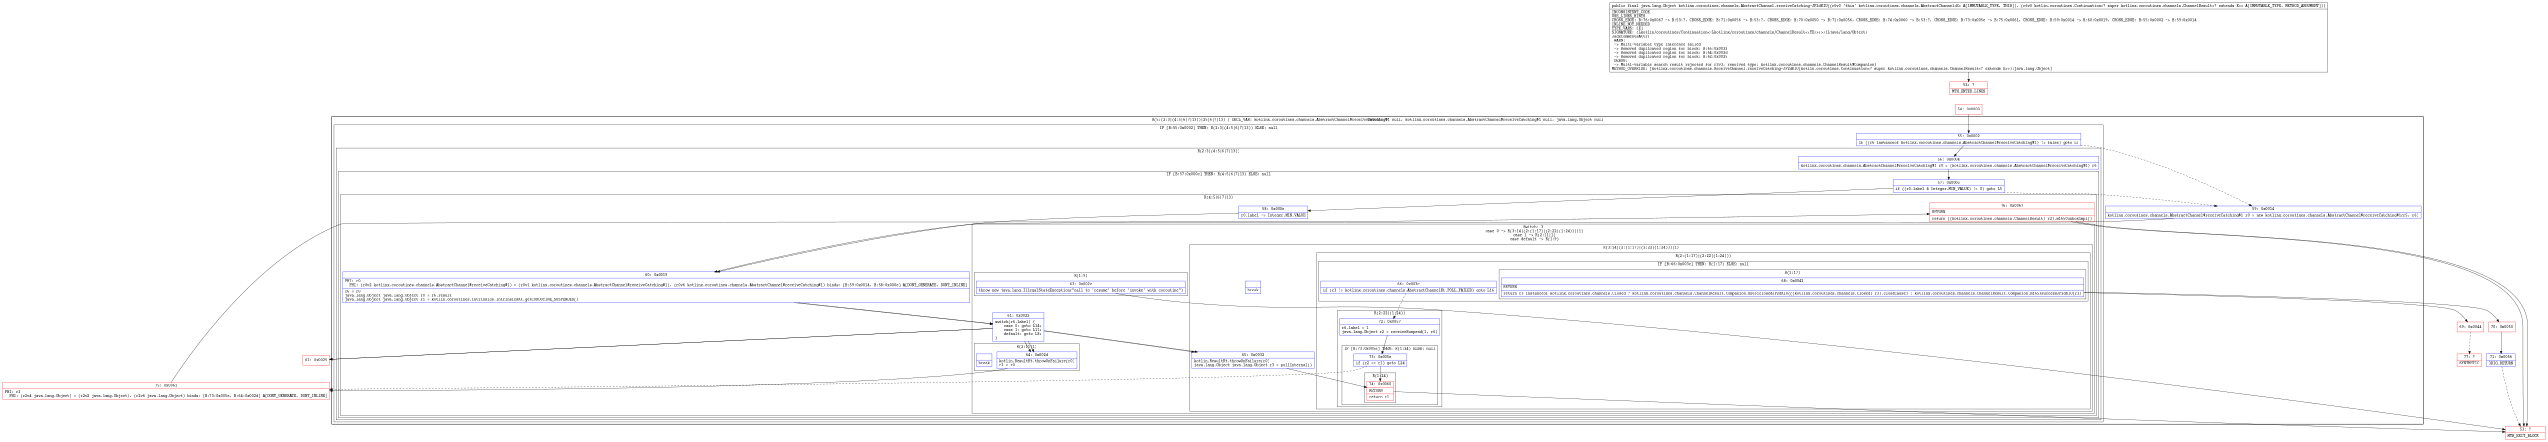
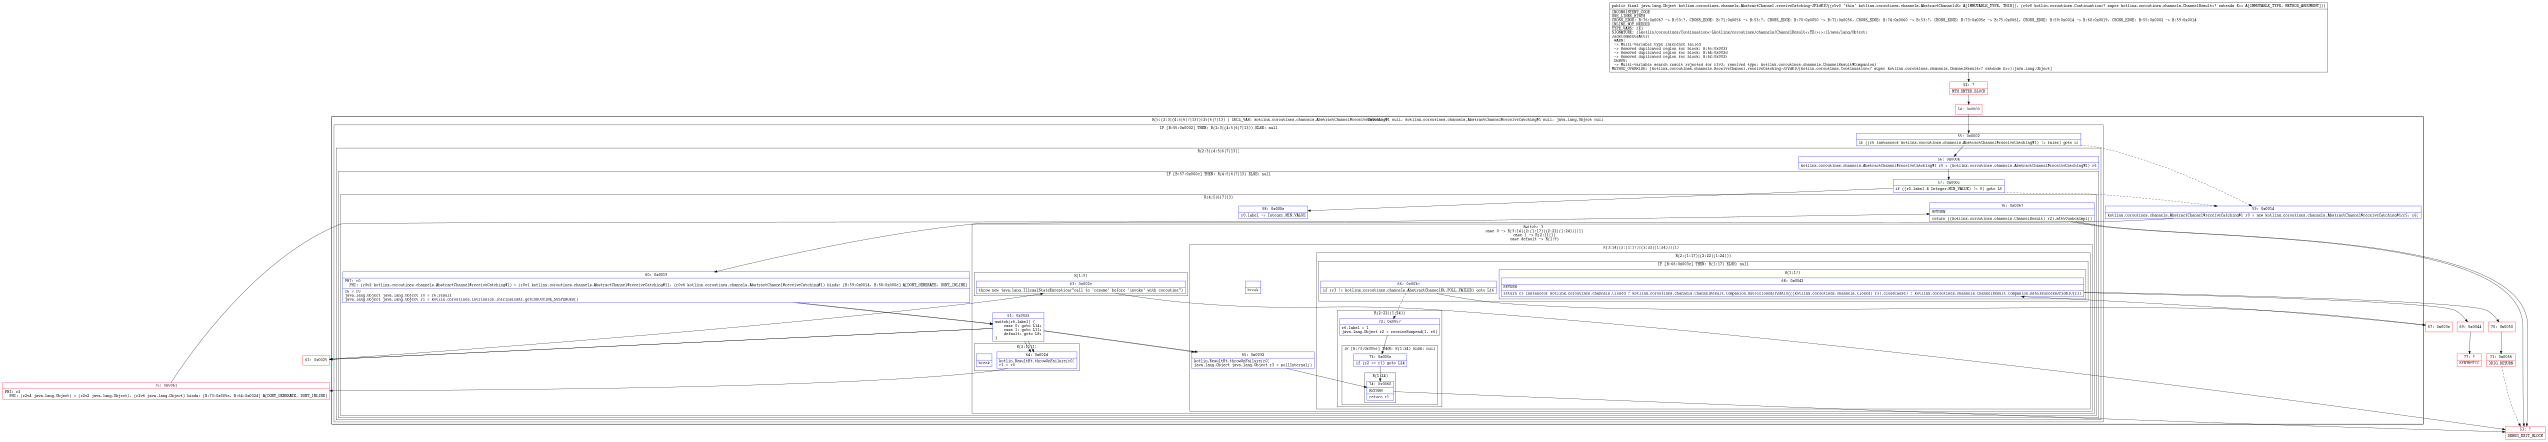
  digraph {
    fontname="Courier Prime"
    node [color=blue fontname="Courier Prime" shape=record]
    edge [fontname="Courier Prime"]
    n1 [label="{68\:\ 0x0042|RETURN\l|return r3 instanceof kotlinx.coroutines.channels.Closed ? kotlinx.coroutines.channels.ChannelResult.Companion.m1651closedJP2dKIU(((kotlinx.coroutines.channels.Closed) r3).closeCause) : kotlinx.coroutines.channels.ChannelResult.Companion.m1653successJP2dKIU(r3)\l}"]
    n2 [label="{66\:\ 0x003c|if (r3 != kotlinx.coroutines.channels.AbstractChannelKt.POLL_FAILED) goto L16\l}"]
-   n3 [color=red label="{74\:\ 0x0060|RETURN\l|return r1\l}"]
+   n3 [label="{74\:\ 0x0060|RETURN\l|return r1\l}"]
    n4 [label="{73\:\ 0x005e|if (r2 == r1) goto L24\l}"]
    n5 [label="{72\:\ 0x0057|r6.label = 1\ljava.lang.Object r2 = receiveSuspend(1, r6)\l}"]
    n6 [label="{65\:\ 0x0032|kotlin.ResultKt.throwOnFailure(r0)\ljava.lang.Object java.lang.Object r3 = pollInternal()\l}"]
    n7 [label="{|break\l}"]
    n8 [label="{64\:\ 0x002d|kotlin.ResultKt.throwOnFailure(r0)\lr2 = r0\l}"]
    n9 [label="{|break\l}"]
    n10 [label="{63\:\ 0x002c|throw new java.lang.IllegalStateException(\"call to 'resume' before 'invoke' with coroutine\")\l}"]
    n11 [label="{61\:\ 0x0022|switch(r6.label) \{\l    case 0: goto L14;\l    case 1: goto L11;\l    default: goto L8;\l\}\l}"]
    n12 [label="{58\:\ 0x000e|r0.label \-= Integer.MIN_VALUE\l}"]
    n13 [label="{60\:\ 0x0019|PHI: r0 \l  PHI: (r0v2 kotlinx.coroutines.channels.AbstractChannel$receiveCatching$1) = (r0v1 kotlinx.coroutines.channels.AbstractChannel$receiveCatching$1), (r0v6 kotlinx.coroutines.channels.AbstractChannel$receiveCatching$1) binds: [B:59:0x0014, B:58:0x000e] A[DONT_GENERATE, DONT_INLINE]\l|r6 = r0\ljava.lang.Object java.lang.Object r0 = r6.result\ljava.lang.Object java.lang.Object r1 = kotlin.coroutines.intrinsics.IntrinsicsKt.getCOROUTINE_SUSPENDED()\l}"]
-   n14 [color=red label="{76\:\ 0x0067|RETURN\l|return ((kotlinx.coroutines.channels.ChannelResult) r2).m1650unboximpl()\l}"]
+   n14 [label="{76\:\ 0x0067|RETURN\l|return ((kotlinx.coroutines.channels.ChannelResult) r2).m1650unboximpl()\l}"]
    n15 [label="{57\:\ 0x000c|if ((r0.label & Integer.MIN_VALUE) != 0) goto L5\l}"]
    n16 [label="{56\:\ 0x0004|kotlinx.coroutines.channels.AbstractChannel$receiveCatching$1 r0 = (kotlinx.coroutines.channels.AbstractChannel$receiveCatching$1) r6\l}"]
    n17 [label="{55\:\ 0x0002|if ((r6 instanceof kotlinx.coroutines.channels.AbstractChannel$receiveCatching$1) != false) goto L3\l}"]
    n18 [label="{59\:\ 0x0014|kotlinx.coroutines.channels.AbstractChannel$receiveCatching$1 r0 = new kotlinx.coroutines.channels.AbstractChannel$receiveCatching$1(r5, r6)\l}"]
    n19 [color=red label="{69\:\ 0x0044}"]
    n20 [color=red label="{70\:\ 0x0050}"]
-   n22 [color=red label="{53\:\ ?|MTH_EXIT_BLOCK\l}"]
+   n21 [color=red label="{67\:\ 0x003e}"]
+   n22 [color=red label="{53\:\ ?|DEBUG_EXIT_BLOCK\l}"]
    n23 [color=red label="{75\:\ 0x0061|PHI: r2 \l  PHI: (r2v4 java.lang.Object) = (r2v2 java.lang.Object), (r2v6 java.lang.Object) binds: [B:73:0x005e, B:64:0x002d] A[DONT_GENERATE, DONT_INLINE]\l}"]
    n24 [color=red label="{62\:\ 0x0025}"]
    n25 [color=red label="{77\:\ ?|SYNTHETIC\l}"]
-   n26 [label="{71\:\ 0x0056|ORIG_RETURN\l}"]
-   n27 [color=red label="{52\:\ ?|MTH_ENTER_LINES\l}"]
+   n26 [color=red label="{71\:\ 0x0056|ORIG_RETURN\l}"]
+   n27 [color=red label="{52\:\ ?|MTH_ENTER_BLOCK\l}"]
    n28 [color=red label="{54\:\ 0x0000}"]
    n29 [label="{public final java.lang.Object kotlinx.coroutines.channels.AbstractChannel.receiveCatching\-JP2dKIU((r5v0 'this' kotlinx.coroutines.channels.AbstractChannel\<E\> A[IMMUTABLE_TYPE, THIS]), (r6v0 kotlin.coroutines.Continuation\<? super kotlinx.coroutines.channels.ChannelResult\<? extends E\>\> A[IMMUTABLE_TYPE, METHOD_ARGUMENT]))  | INCONSISTENT_CODE\lUSE_LINES_HINTS\lCROSS_EDGE: B:76:0x0067 \-\> B:53:?, CROSS_EDGE: B:71:0x0056 \-\> B:53:?, CROSS_EDGE: B:70:0x0050 \-\> B:71:0x0056, CROSS_EDGE: B:74:0x0060 \-\> B:53:?, CROSS_EDGE: B:73:0x005e \-\> B:75:0x0061, CROSS_EDGE: B:59:0x0014 \-\> B:60:0x0019, CROSS_EDGE: B:55:0x0002 \-\> B:59:0x0014\lINLINE_NOT_NEEDED\lTYPE_VARS: [E]\lSIGNATURE: (Lkotlin\/coroutines\/Continuation\<\-Lkotlinx\/coroutines\/channels\/ChannelResult\<+TE;\>;\>;)Ljava\/lang\/Object;\lJadxCommentsAttr\{\l WARN: \l \-\> Multi\-variable type inference failed\l \-\> Removed duplicated region for block: B:65:0x0032 \l \-\> Removed duplicated region for block: B:64:0x002d \l \-\> Removed duplicated region for block: B:62:0x0025 \l DEBUG: \l \-\> Multi\-variable search result rejected for r3v3, resolved type: kotlinx.coroutines.channels.ChannelResult$Companion\}\lMETHOD_OVERRIDE: [kotlinx.coroutines.channels.ReceiveChannel.receiveCatching\-JP2dKIU(kotlin.coroutines.Continuation\<? super kotlinx.coroutines.channels.ChannelResult\<? extends E\>\>):java.lang.Object]\l}" color=""]
    subgraph cluster_1 {
      label="R(5:(2:3|(4:5|6|7|13))|25|6|7|13) | DECL_VAR: kotlinx.coroutines.channels.AbstractChannel$receiveCatching$1 null, kotlinx.coroutines.channels.AbstractChannel$receiveCatching$1 null, java.lang.Object null\l"
      n18
      subgraph cluster_2 {
        label="IF [B:55:0x0002] THEN: R(2:3|(4:5|6|7|13)) ELSE: null"
        n17
        subgraph cluster_3 {
          label="R(2:3|(4:5|6|7|13))"
          n16
          subgraph cluster_4 {
            label="IF [B:57:0x000c] THEN: R(4:5|6|7|13) ELSE: null"
            n15
            subgraph cluster_5 {
              label="R(4:5|6|7|13)"
              n12
              n13
              n14
              subgraph cluster_6 {
                label="Switch: 3\n case 0 -> R(3:14|(2:(1:17)|(2:22|(1:24)))|1)\n case 1 -> R(2:11|1)\n case default -> R(1:9)"
                n11
                subgraph cluster_7 {
                  label="R(3:14|(2:(1:17)|(2:22|(1:24)))|1)"
                  n6
                  n7
                  subgraph cluster_8 {
                    label="R(2:(1:17)|(2:22|(1:24)))"
                    subgraph cluster_9 {
                      label="IF [B:66:0x003c] THEN: R(1:17) ELSE: null"
                      n2
                      subgraph cluster_10 {
                        label="R(1:17)"
                        n1
                      }
                    }
                    subgraph cluster_11 {
                      label="R(2:22|(1:24))"
                      n5
                      subgraph cluster_12 {
                        label="IF [B:73:0x005e] THEN: R(1:24) ELSE: null"
                        n4
                        subgraph cluster_13 {
                          label="R(1:24)"
                          n3
                        }
                      }
                    }
                  }
                }
                subgraph cluster_14 {
                  label="R(2:11|1)"
                  n8
                  n9
                }
                subgraph cluster_15 {
                  label="R(1:9)"
                  n10
                }
              }
            }
          }
        }
      }
      subgraph cluster_16 {
        label="Switch: 0"
      }
    }
    n1 -> n19
    n1 -> n20
    n2 -> n5 [style=dashed]
+   n2 -> n21
    n3 -> n22
    n4 -> n3
-   n4 -> n23 [style=dashed]
    n5 -> n4
    n6 -> n3
    n8 -> n23
    n10 -> n22
    n11 -> n6
    n11 -> n6
    n11 -> n8
    n11 -> n8
    n11 -> n24
    n11 -> n24
-   n12 -> n13
    n13 -> n11
    n13 -> n11
    n14 -> n22
    n14 -> n22
    n15 -> n12
    n15 -> n18 [style=dashed]
    n16 -> n15
    n17 -> n16
    n17 -> n18 [style=dashed]
    n18 -> n13
-   n19 -> n25 [style=dashed]
+   n19 -> n25
    n20 -> n26
+   n21 -> n1
    n23 -> n14
+   n24 -> n10
    n26 -> n22 [style=dashed]
+   n27 -> n28
    n28 -> n17
    n29 -> n27
  }
